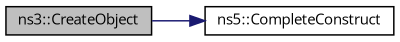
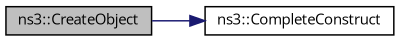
  digraph {
    rankdir=LR
    fontname="Open Sans"
    node [color=black fontname="Open Sans" fontsize=10 shape=record style=filled]
    n1 [fillcolor=grey75 fontcolor=black height=0.2 label="ns3::CreateObject" width=0.4]
-   n2 [fillcolor=white height=0.2 label="ns5::CompleteConstruct" width=0.4]
+   n2 [fillcolor=white height=0.2 label="ns3::CompleteConstruct" width=0.4]
    n1 -> n2 [color=midnightblue fontname="Open Sans" fontsize=10 labelfontname=Helvetica labelfontsize=10 style=solid]
  }
